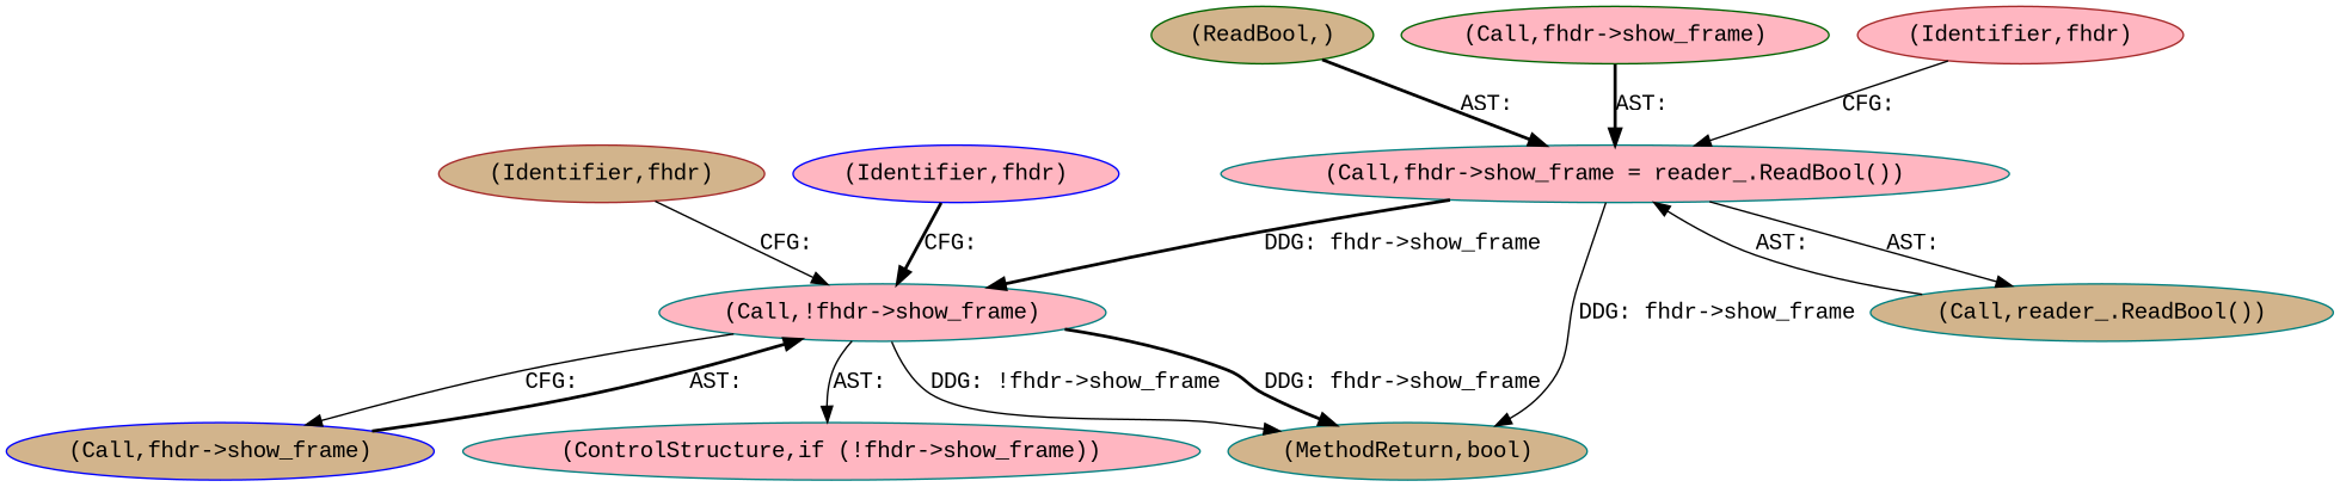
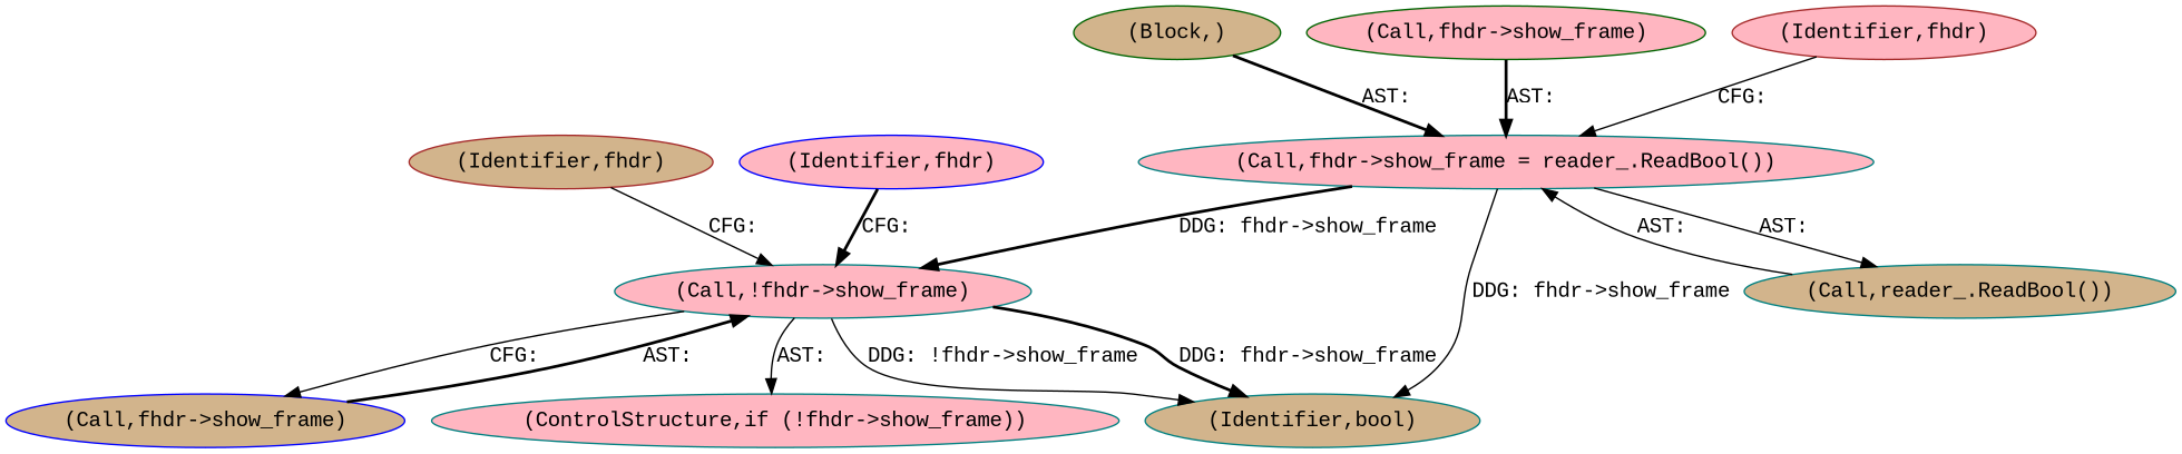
  digraph {
    fontname="Liberation Mono"
    node [color=teal fillcolor=lightpink fontname="Liberation Mono" style=filled]
    edge [fontname="Liberation Mono" style=solid]
    n1 [label="(Call,fhdr->show_frame = reader_.ReadBool())"]
    n2 [label="(Call,!fhdr->show_frame)"]
    n3 [fillcolor=tan label="(Call,reader_.ReadBool())"]
-   n4 [fillcolor=tan label="(MethodReturn,bool)"]
+   n4 [fillcolor=tan label="(Identifier,bool)"]
    n5 [color=blue fillcolor=tan label="(Call,fhdr->show_frame)"]
    n6 [label="(ControlStructure,if (!fhdr->show_frame))"]
-   n7 [color=darkgreen fillcolor=tan label="(ReadBool,)"]
+   n7 [color=darkgreen fillcolor=tan label="(Block,)"]
    n8 [color=darkgreen label="(Call,fhdr->show_frame)"]
    n9 [color=brown label="(Identifier,fhdr)"]
    n10 [color=brown fillcolor=tan label="(Identifier,fhdr)"]
    n11 [color=blue label="(Identifier,fhdr)"]
    n1 -> n2 [label="DDG: fhdr->show_frame" style=bold]
    n1 -> n3 [label="AST: "]
    n1 -> n4 [label="DDG: fhdr->show_frame"]
    n2 -> n4 [label="DDG: fhdr->show_frame" style=bold]
    n2 -> n4 [label="DDG: !fhdr->show_frame"]
    n2 -> n5 [label="CFG: "]
    n2 -> n6 [label="AST: "]
    n3 -> n1 [label="AST: "]
    n5 -> n2 [label="AST: " style=bold]
    n7 -> n1 [label="AST: " style=bold]
    n8 -> n1 [label="AST: " style=bold]
    n9 -> n1 [label="CFG: "]
    n10 -> n2 [label="CFG: "]
    n11 -> n2 [label="CFG: " style=bold]
  }
